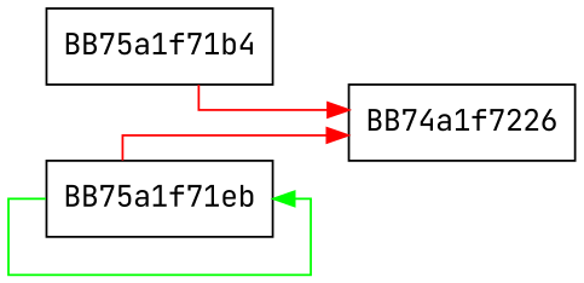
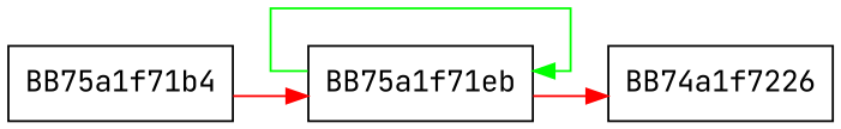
  digraph {
    fontname="JetBrains Mono"
    rankdir=LR
    splines=ortho
    node [fontname="JetBrains Mono" shape=box]
    edge [color=red fontname="JetBrains Mono"]
    BB75a1f71b4
    BB75a1f71eb
    n3 [label=BB74a1f7226]
-   BB75a1f71b4 -> n3
+   BB75a1f71b4 -> BB75a1f71eb
    BB75a1f71eb -> BB75a1f71eb [color=green]
    BB75a1f71eb -> n3
  }
